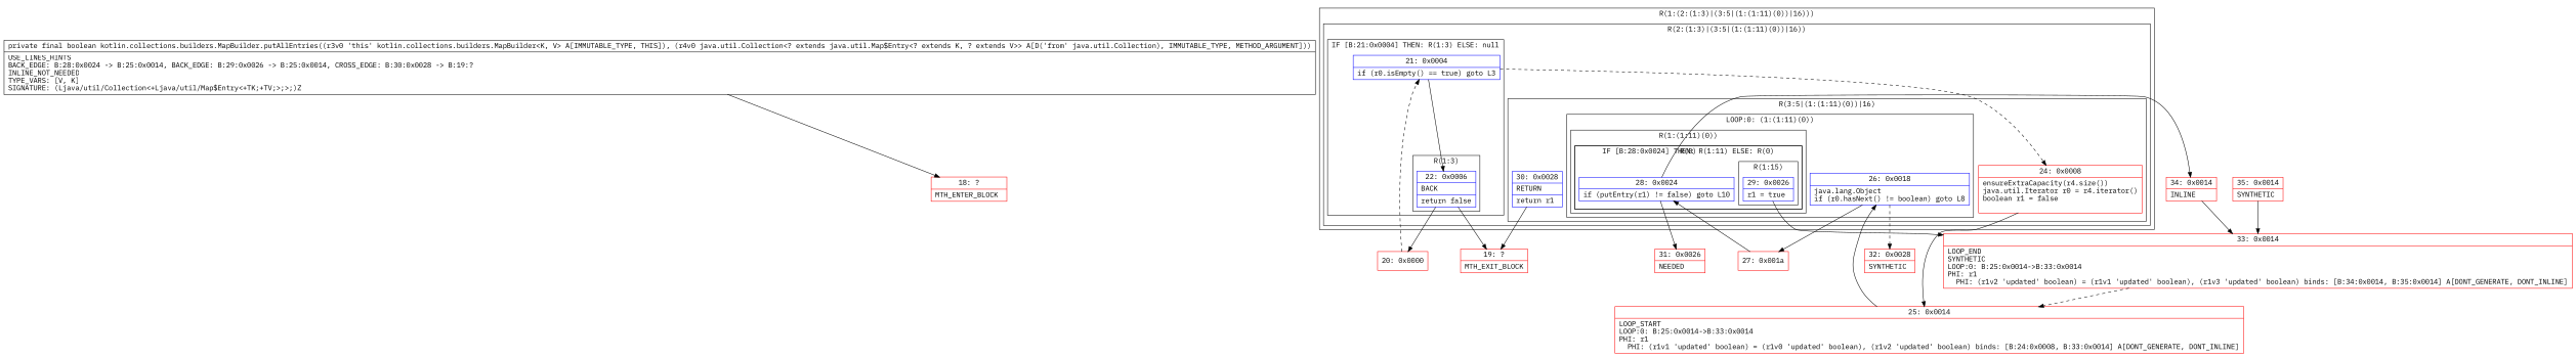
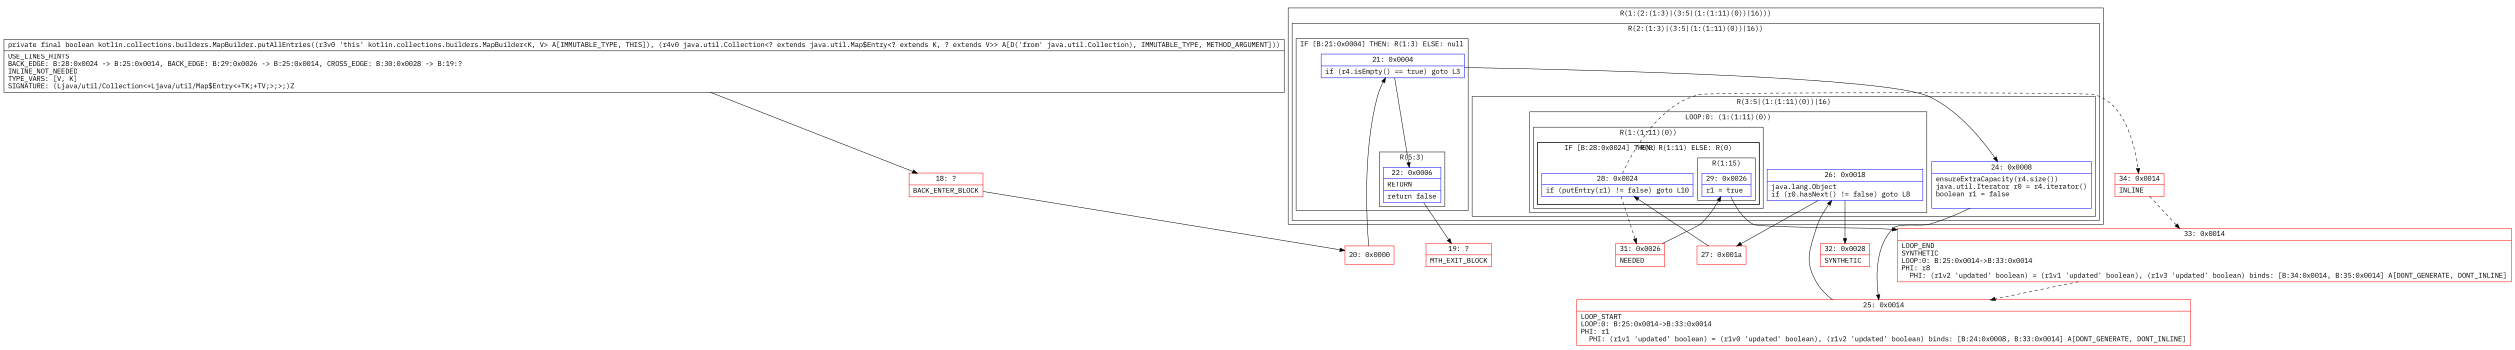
  digraph {
    fontname="IBM Plex Mono"
    node [color=red fontname="IBM Plex Mono" shape=record]
    edge [fontname="IBM Plex Mono"]
-   n1 [color=blue label="{22\:\ 0x0006|BACK\l|return false\l}"]
-   n2 [color=blue label="{21\:\ 0x0004|if (r0.isEmpty() == true) goto L3\l}"]
+   n1 [color=blue label="{22\:\ 0x0006|RETURN\l|return false\l}"]
+   n2 [color=blue label="{21\:\ 0x0004|if (r4.isEmpty() == true) goto L3\l}"]
    n3 [color=blue label="{29\:\ 0x0026|r1 = true\l}"]
    n4 [color=blue label="{28\:\ 0x0024|if (putEntry(r1) != false) goto L10\l}"]
-   n5 [color=blue label="{26\:\ 0x0018|java.lang.Object \lif (r0.hasNext() != boolean) goto L8\l}"]
-   n6 [label="{24\:\ 0x0008|ensureExtraCapacity(r4.size())\ljava.util.Iterator r0 = r4.iterator()\lboolean r1 = false\l\l}"]
-   n7 [color=blue label="{30\:\ 0x0028|RETURN\l|return r1\l}"]
+   n5 [color=blue label="{26\:\ 0x0018|java.lang.Object \lif (r0.hasNext() != false) goto L8\l}"]
+   n6 [color=blue label="{24\:\ 0x0008|ensureExtraCapacity(r4.size())\ljava.util.Iterator r0 = r4.iterator()\lboolean r1 = false\l\l}"]
    n8 [label="{19\:\ ?|MTH_EXIT_BLOCK\l}"]
-   n9 [label="{33\:\ 0x0014|LOOP_END\lSYNTHETIC\lLOOP:0: B:25:0x0014\-\>B:33:0x0014\lPHI: r1 \l  PHI: (r1v2 'updated' boolean) = (r1v1 'updated' boolean), (r1v3 'updated' boolean) binds: [B:34:0x0014, B:35:0x0014] A[DONT_GENERATE, DONT_INLINE]\l}"]
+   n9 [label="{33\:\ 0x0014|LOOP_END\lSYNTHETIC\lLOOP:0: B:25:0x0014\-\>B:33:0x0014\lPHI: r8 \l  PHI: (r1v2 'updated' boolean) = (r1v1 'updated' boolean), (r1v3 'updated' boolean) binds: [B:34:0x0014, B:35:0x0014] A[DONT_GENERATE, DONT_INLINE]\l}"]
    n10 [label="{31\:\ 0x0026|NEEDED\l}"]
    n11 [label="{34\:\ 0x0014|INLINE\l}"]
    n12 [label="{27\:\ 0x001a}"]
    n13 [label="{32\:\ 0x0028|SYNTHETIC\l}"]
    n14 [label="{25\:\ 0x0014|LOOP_START\lLOOP:0: B:25:0x0014\-\>B:33:0x0014\lPHI: r1 \l  PHI: (r1v1 'updated' boolean) = (r1v0 'updated' boolean), (r1v2 'updated' boolean) binds: [B:24:0x0008, B:33:0x0014] A[DONT_GENERATE, DONT_INLINE]\l}"]
-   n15 [label="{35\:\ 0x0014|SYNTHETIC\l}"]
-   n16 [label="{18\:\ ?|MTH_ENTER_BLOCK\l}"]
+   n16 [label="{18\:\ ?|BACK_ENTER_BLOCK\l}"]
    n17 [label="{20\:\ 0x0000}"]
    n18 [label="{private final boolean kotlin.collections.builders.MapBuilder.putAllEntries((r3v0 'this' kotlin.collections.builders.MapBuilder\<K, V\> A[IMMUTABLE_TYPE, THIS]), (r4v0 java.util.Collection\<? extends java.util.Map$Entry\<? extends K, ? extends V\>\> A[D('from' java.util.Collection), IMMUTABLE_TYPE, METHOD_ARGUMENT]))  | USE_LINES_HINTS\lBACK_EDGE: B:28:0x0024 \-\> B:25:0x0014, BACK_EDGE: B:29:0x0026 \-\> B:25:0x0014, CROSS_EDGE: B:30:0x0028 \-\> B:19:?\lINLINE_NOT_NEEDED\lTYPE_VARS: [V, K]\lSIGNATURE: (Ljava\/util\/Collection\<+Ljava\/util\/Map$Entry\<+TK;+TV;\>;\>;)Z\l}" color=""]
    subgraph cluster_1 {
      label="R(1:(2:(1:3)|(3:5|(1:(1:11)(0))|16)))"
      subgraph cluster_2 {
        label="R(2:(1:3)|(3:5|(1:(1:11)(0))|16))"
        subgraph cluster_3 {
          label="IF [B:21:0x0004] THEN: R(1:3) ELSE: null"
          n2
          subgraph cluster_4 {
-           label="R(1:3)"
+           label="R(5:3)"
            n1
          }
        }
        subgraph cluster_5 {
          label="R(3:5|(1:(1:11)(0))|16)"
          n6
-         n7
          subgraph cluster_6 {
            label="LOOP:0: (1:(1:11)(0))"
            n5
            subgraph cluster_7 {
              label="R(1:(1:11)(0))"
              subgraph cluster_8 {
                label="IF [B:28:0x0024] THEN: R(1:11) ELSE: R(0)"
                n4
                subgraph cluster_9 {
                  label="R(1:15)"
                  n3
                }
                subgraph cluster_10 {
                  label="R(0)"
                }
              }
            }
          }
        }
      }
    }
    n1 -> n8
    n2 -> n1
-   n2 -> n6 [style=dashed]
+   n2 -> n6 [style=solid]
    n3 -> n9
-   n4 -> n10
-   n4 -> n11 [style=solid]
+   n4 -> n10 [style=dashed]
+   n4 -> n11 [style=dashed]
    n5 -> n12
-   n5 -> n13 [style=dashed]
+   n5 -> n13 [style=solid]
    n6 -> n14
-   n7 -> n8
    n9 -> n14 [style=dashed]
-   n11 -> n9
+   n10 -> n3
+   n11 -> n9 [style=dashed]
    n12 -> n4
    n14 -> n5
-   n15 -> n9
-   n1 -> n17
-   n17 -> n2 [style=dashed]
+   n16 -> n17
+   n17 -> n2
    n18 -> n16
  }
